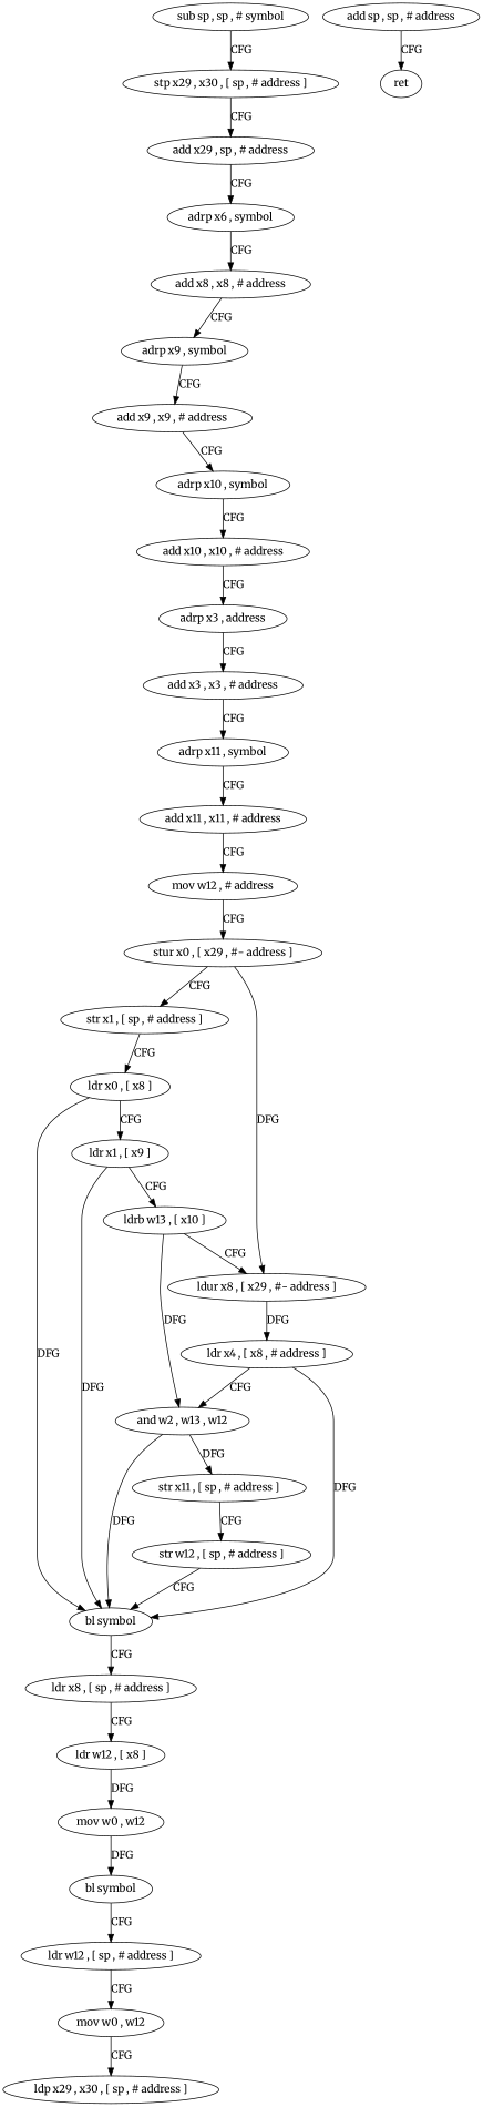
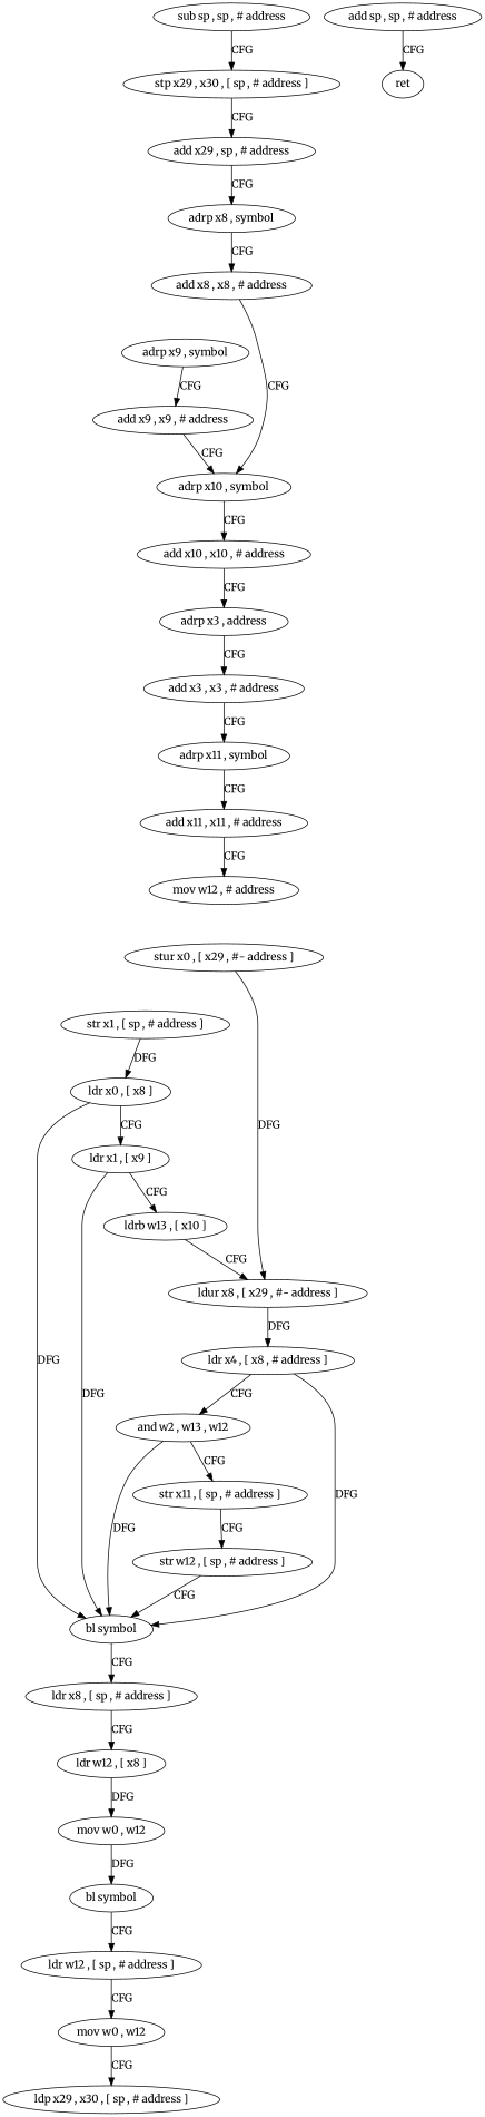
  digraph {
    fontname=Merriweather
    node [fontname=Merriweather]
    edge [fontname=Merriweather]
-   n1 [label="sub sp , sp , # symbol"]
+   n1 [label="sub sp , sp , # address"]
    n2 [label="stp x29 , x30 , [ sp , # address ]"]
    n3 [label="add x29 , sp , # address"]
-   n4 [label="adrp x6 , symbol"]
+   n4 [label="adrp x8 , symbol"]
    n5 [label="add x8 , x8 , # address"]
    n6 [label="adrp x9 , symbol"]
    n7 [label="add x9 , x9 , # address"]
    n8 [label="adrp x10 , symbol"]
    n9 [label="add x10 , x10 , # address"]
    n10 [label="adrp x3 , address"]
    n11 [label="add x3 , x3 , # address"]
    n12 [label="adrp x11 , symbol"]
    n13 [label="add x11 , x11 , # address"]
    n14 [label="mov w12 , # address"]
    n15 [label="stur x0 , [ x29 , #- address ]"]
    n16 [label="str x1 , [ sp , # address ]"]
    n17 [label="ldur x8 , [ x29 , #- address ]"]
    n18 [label="ldr x0 , [ x8 ]"]
    n19 [label="ldr x4 , [ x8 , # address ]"]
    n20 [label="ldr x1 , [ x9 ]"]
    n21 [label="bl symbol"]
    n22 [label="ldrb w13 , [ x10 ]"]
    n23 [label="ldr x8 , [ sp , # address ]"]
    n24 [label="and w2 , w13 , w12"]
    n25 [label="str x11 , [ sp , # address ]"]
    n26 [label="str w12 , [ sp , # address ]"]
    n27 [label="ldr w12 , [ x8 ]"]
    n28 [label="mov w0 , w12"]
    n29 [label="bl symbol"]
    n30 [label="ldr w12 , [ sp , # address ]"]
    n31 [label="mov w0 , w12"]
    n32 [label="ldp x29 , x30 , [ sp , # address ]"]
    n33 [label="add sp , sp , # address"]
    n34 [label=ret]
    n1 -> n2 [label=CFG]
    n2 -> n3 [label=CFG]
    n3 -> n4 [label=CFG]
    n4 -> n5 [label=CFG]
-   n5 -> n6 [label=CFG]
+   n5 -> n8 [label=CFG]
    n6 -> n7 [label=CFG]
    n7 -> n8 [label=CFG]
    n8 -> n9 [label=CFG]
    n9 -> n10 [label=CFG]
    n10 -> n11 [label=CFG]
    n11 -> n12 [label=CFG]
    n12 -> n13 [label=CFG]
    n13 -> n14 [label=CFG]
-   n14 -> n15 [label=CFG]
-   n15 -> n16 [label=CFG]
    n15 -> n17 [label=DFG]
-   n16 -> n18 [label=CFG]
+   n16 -> n18 [label=DFG]
    n17 -> n19 [label=DFG]
    n18 -> n20 [label=CFG]
    n18 -> n21 [label=DFG]
    n19 -> n21 [label=DFG]
    n19 -> n24 [label=CFG]
    n20 -> n21 [label=DFG]
    n20 -> n22 [label=CFG]
    n21 -> n23 [label=CFG]
    n22 -> n17 [label=CFG]
-   n22 -> n24 [label=DFG]
    n23 -> n27 [label=CFG]
    n24 -> n21 [label=DFG]
-   n24 -> n25 [label=DFG]
+   n24 -> n25 [label=CFG]
    n25 -> n26 [label=CFG]
    n26 -> n21 [label=CFG]
    n27 -> n28 [label=DFG]
    n28 -> n29 [label=DFG]
    n29 -> n30 [label=CFG]
    n30 -> n31 [label=CFG]
    n31 -> n32 [label=CFG]
    n33 -> n34 [label=CFG]
  }
